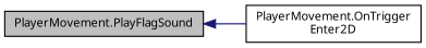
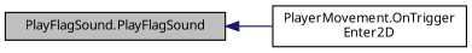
  digraph {
    rankdir=LR
    fontname="Noto Sans"
    node [color=black fontname="Noto Sans" fontsize=10 shape=record style=filled]
-   n1 [fillcolor=grey75 fontcolor=black height=0.2 label="PlayerMovement.PlayFlagSound" width=0.4]
+   n1 [fillcolor=grey75 fontcolor=black height=0.2 label="PlayFlagSound.PlayFlagSound" width=0.4]
    n2 [fillcolor=white height=0.2 label="PlayerMovement.OnTrigger\lEnter2D" width=0.4]
    n1 -> n2 [color=midnightblue dir=back fontname="Noto Sans" fontsize=10 labelfontname=Helvetica labelfontsize=10 style=solid]
  }
